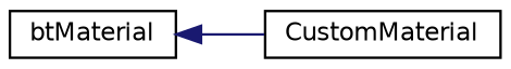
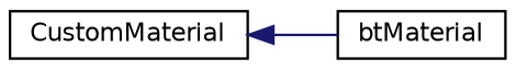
  digraph {
    rankdir=LR
    node [color=black fillcolor=white fontname=Helvetica fontsize=10 shape=record style=filled]
    n1 [height=0.2 label=btMaterial width=0.4]
    n2 [height=0.2 label=CustomMaterial width=0.4]
-   n1 -> n2 [color=midnightblue dir=back fontname=Helvetica fontsize=10 labelfontname=Helvetica labelfontsize=10 style=solid]
+   n2 -> n1 [color=midnightblue dir=back fontname=Helvetica fontsize=10 labelfontname=Helvetica labelfontsize=10 style=solid]
  }
